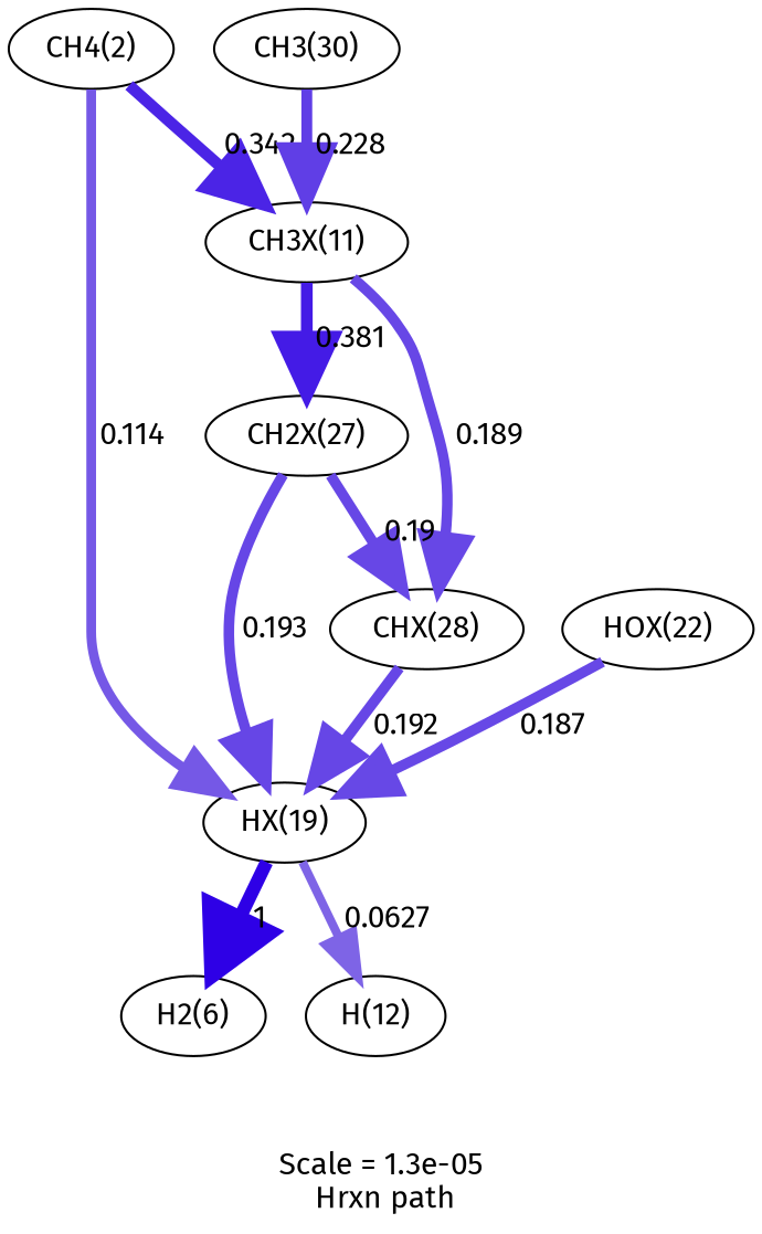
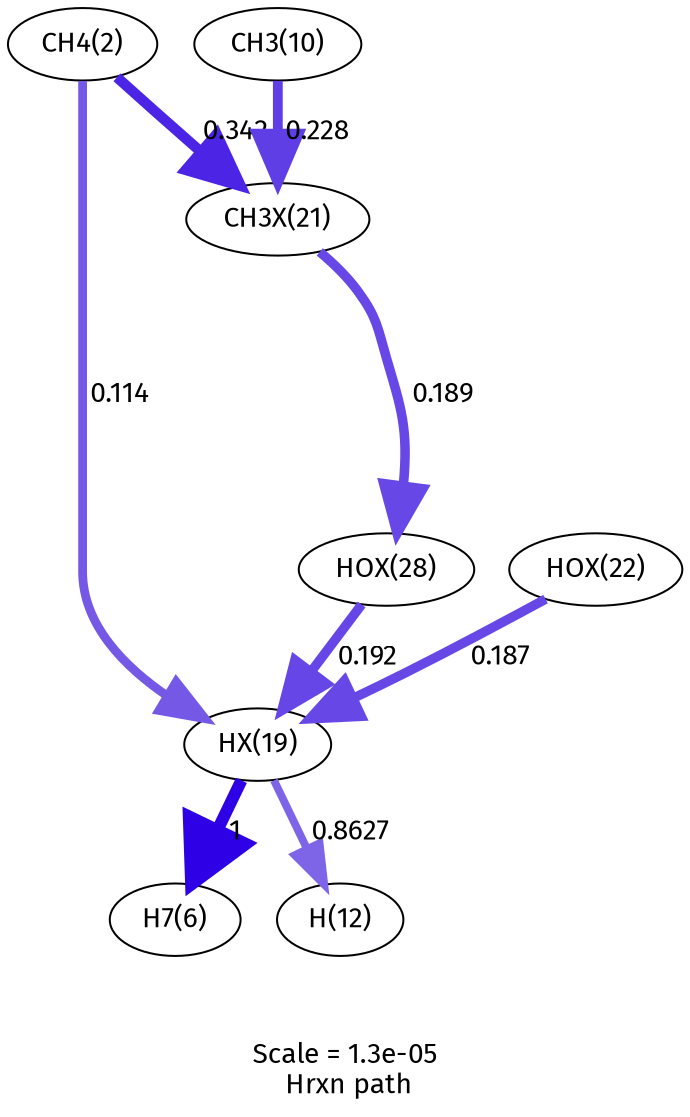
  digraph {
    fontname="Fira Sans"
    label="Scale = 1.3e-05\l Hrxn path"
    node [fontname="Fira Sans"]
    edge [arrowsize=2.37 fontname="Fira Sans" penwidth=4.75]
    n1 [label="CH4(2)"]
    n2 [label="HX(19)"]
-   n3 [label="CH3X(11)"]
-   n4 [label="H2(6)"]
+   n3 [label="CH3X(21)"]
+   n4 [label="H7(6)"]
    n5 [label="H(12)"]
-   n6 [label="CH2X(27)"]
-   n7 [label="CHX(28)"]
+   n7 [label="HOX(28)"]
    n8 [label="HOX(22)"]
-   n9 [label="CH3(30)"]
+   n9 [label="CH3(10)"]
    n1 -> n2 [arrowsize=2.18 color="0.7, 0.614, 0.9" label=" 0.114" penwidth=4.36]
    n1 -> n3 [arrowsize=2.59 color="0.7, 0.842, 0.9" label=" 0.342" penwidth=5.19]
    n2 -> n4 [arrowsize=3 color="0.7, 1.5, 0.9" label=" 1" penwidth=6]
-   n2 -> n5 [arrowsize=1.95 color="0.7, 0.563, 0.9" label=" 0.0627" penwidth=3.91]
-   n3 -> n6 [arrowsize=2.64 color="0.7, 0.881, 0.9" label=" 0.381" penwidth=5.27]
+   n2 -> n5 [arrowsize=1.95 color="0.7, 0.563, 0.9" label=" 0.8627" penwidth=3.91]
    n3 -> n7 [color="0.7, 0.689, 0.9" label=" 0.189" penwidth=4.74]
-   n6 -> n2 [arrowsize=2.38 color="0.7, 0.693, 0.9" label=" 0.193" penwidth=4.76]
-   n6 -> n7 [color="0.7, 0.69, 0.9" label=" 0.19"]
    n7 -> n2 [arrowsize=2.38 color="0.7, 0.692, 0.9" label=" 0.192"]
    n8 -> n2 [color="0.7, 0.687, 0.9" label=" 0.187" penwidth=4.73]
    n9 -> n3 [arrowsize=2.44 color="0.7, 0.728, 0.9" label=" 0.228" penwidth=4.88]
  }
